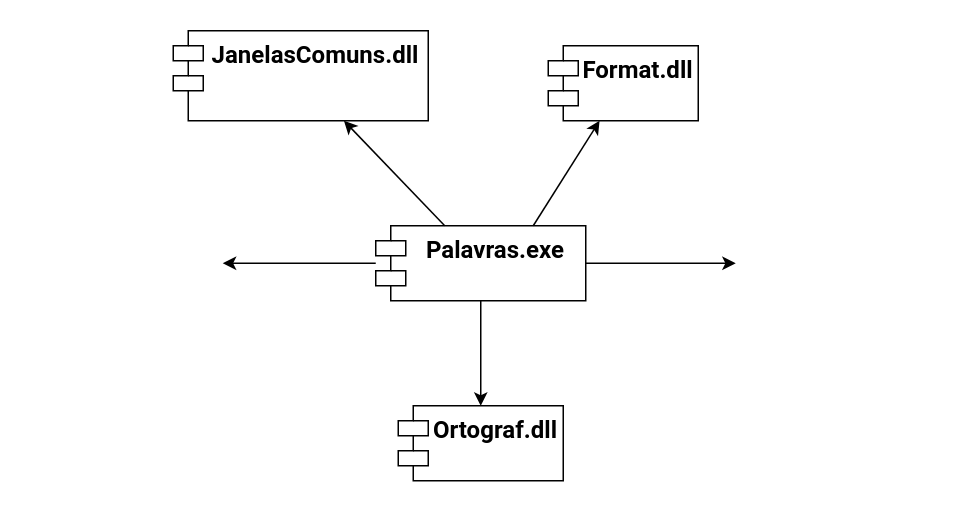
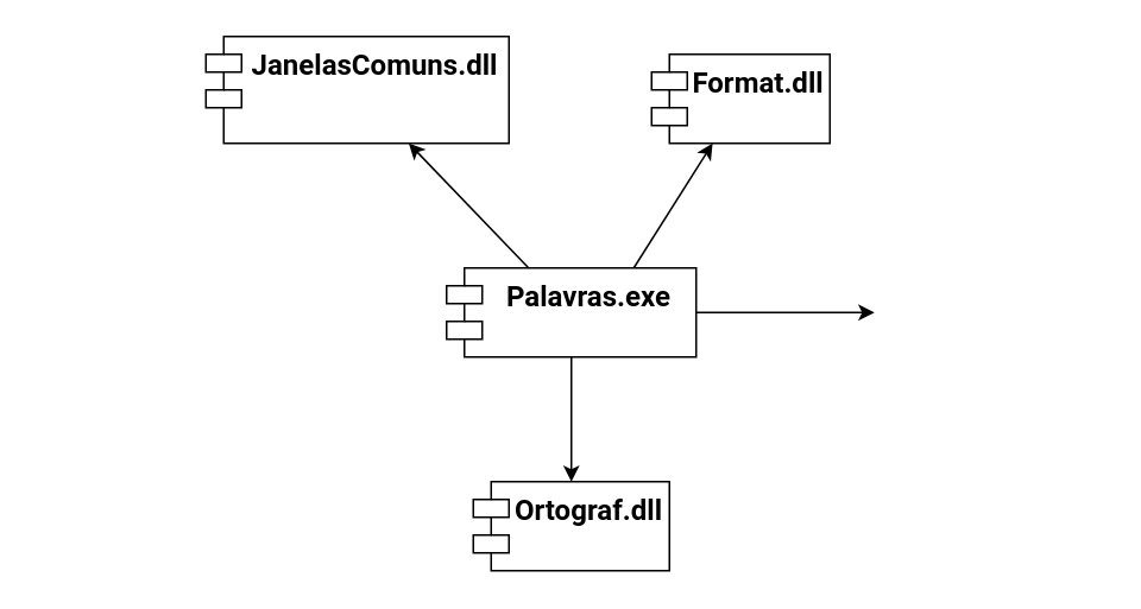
  <mxCell id="0" />
  <mxCell id="1" parent="0" />
  <mxCell id="2" style="edgeStyle=orthogonalEdgeStyle;rounded=0;orthogonalLoop=1;jettySize=auto;html=1;" edge="1" parent="1" source="4" target="9"><mxGeometry relative="1" as="geometry" /></mxCell>
- <mxCell id="3" style="edgeStyle=orthogonalEdgeStyle;rounded=0;orthogonalLoop=1;jettySize=auto;html=1;" edge="1" parent="1" source="4" target="7"><mxGeometry relative="1" as="geometry" /></mxCell>
  <mxCell id="4" value="Palavras.exe&lt;br style=&quot;font-size: 16px;&quot;&gt;" style="shape=module;align=left;spacingLeft=20;align=center;verticalAlign=top;whiteSpace=wrap;html=1;fontFamily=Roboto;fontSource=https%3A%2F%2Ffonts.googleapis.com%2Fcss%3Ffamily%3DRoboto;fontSize=16;fontStyle=1" vertex="1" parent="1"><mxGeometry x="250" y="150" width="140" height="50" as="geometry" /></mxCell>
  <mxCell id="5" value="&lt;font size=&quot;1&quot; data-font-src=&quot;https://fonts.googleapis.com/css?family=Roboto&quot; face=&quot;Roboto&quot;&gt;&lt;b style=&quot;font-size: 16px;&quot;&gt;Format.dll&lt;/b&gt;&lt;/font&gt;" style="shape=module;align=left;spacingLeft=20;align=center;verticalAlign=top;whiteSpace=wrap;html=1;gradientColor=none;fillColor=default;" vertex="1" parent="1"><mxGeometry x="365" y="30" width="100" height="50" as="geometry" /></mxCell>
  <mxCell id="6" value="&lt;font style=&quot;font-size: 16px;&quot; data-font-src=&quot;https://fonts.googleapis.com/css?family=Roboto&quot;&gt;&lt;b&gt;JanelasComuns.dll&lt;/b&gt;&lt;/font&gt;" style="shape=module;align=left;spacingLeft=20;align=center;verticalAlign=top;whiteSpace=wrap;html=1;fontFamily=Roboto;fontSource=https%3A%2F%2Ffonts.googleapis.com%2Fcss%3Ffamily%3DRoboto;" vertex="1" parent="1"><mxGeometry x="115" y="20" width="170" height="60" as="geometry" /></mxCell>
  <mxCell id="7" value="&lt;font style=&quot;font-size: 16px;&quot; color=&quot;#ffffff&quot;&gt;Palavras.hlp&lt;/font&gt;" style="shape=image;html=1;verticalAlign=top;verticalLabelPosition=bottom;labelBackgroundColor=none;imageAspect=0;aspect=fixed;image=https://cdn2.iconfinder.com/data/icons/crystalproject/128x128/mimetypes/txt.png;fontFamily=Roboto;fontSource=https%3A%2F%2Ffonts.googleapis.com%2Fcss%3Ffamily%3DRoboto;fontSize=16;" vertex="1" parent="1"><mxGeometry x="20" y="111" width="128" height="128" as="geometry" /></mxCell>
  <mxCell id="8" value="&lt;font style=&quot;font-size: 16px;&quot; color=&quot;#ffffff&quot;&gt;Palavras.ini&lt;/font&gt;" style="shape=image;html=1;verticalAlign=top;verticalLabelPosition=bottom;labelBackgroundColor=none;imageAspect=0;aspect=fixed;image=https://cdn2.iconfinder.com/data/icons/crystalproject/128x128/mimetypes/txt.png;fontStyle=0;fontSize=16;fontFamily=Roboto;fontSource=https%3A%2F%2Ffonts.googleapis.com%2Fcss%3Ffamily%3DRoboto;" vertex="1" parent="1"><mxGeometry x="490" y="111" width="128" height="128" as="geometry" /></mxCell>
  <mxCell id="9" value="Ortograf.dll&lt;br&gt;" style="shape=module;align=left;spacingLeft=20;align=center;verticalAlign=top;whiteSpace=wrap;html=1;fontFamily=Roboto;fontSource=https%3A%2F%2Ffonts.googleapis.com%2Fcss%3Ffamily%3DRoboto;fontSize=16;fontStyle=1" vertex="1" parent="1"><mxGeometry x="265" y="270" width="110" height="50" as="geometry" /></mxCell>
  <mxCell id="10" value="" style="endArrow=classic;html=1;rounded=0;" edge="1" parent="1" source="4" target="6"><mxGeometry width="50" height="50" relative="1" as="geometry"><mxPoint x="190" y="160" as="sourcePoint" /><mxPoint x="240" y="110" as="targetPoint" /></mxGeometry></mxCell>
  <mxCell id="11" value="" style="endArrow=classic;html=1;rounded=0;exitX=0.75;exitY=0;exitDx=0;exitDy=0;" edge="1" parent="1" source="4" target="5"><mxGeometry width="50" height="50" relative="1" as="geometry"><mxPoint x="400" y="140" as="sourcePoint" /><mxPoint x="450" y="90" as="targetPoint" /></mxGeometry></mxCell>
  <mxCell id="12" value="" style="endArrow=classic;html=1;rounded=0;exitX=1;exitY=0.5;exitDx=0;exitDy=0;" edge="1" parent="1" source="4" target="8"><mxGeometry width="50" height="50" relative="1" as="geometry"><mxPoint x="420" y="220" as="sourcePoint" /><mxPoint x="470" y="170" as="targetPoint" /></mxGeometry></mxCell>
